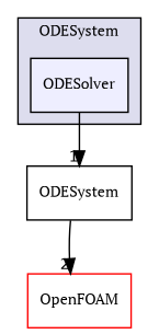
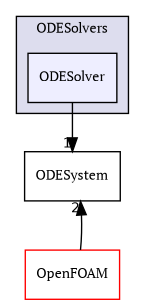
  digraph {
    compound=true
    fontname="PT Serif"
    node [fontname="PT Serif" fontsize=10 shape=box]
    edge [fontname="PT Serif" labeldistance=1.5 labelfontname=Helvetica labelfontsize=10]
    n1 [fillcolor="#eeeeff" label=ODESolver pencolor=black style=filled]
    n2 [label=ODESystem]
    n3 [color=red label=OpenFOAM]
    subgraph cluster_1 {
      bgcolor="#ddddee"
      fontsize=10
-     label=ODESystem
+     label=ODESolvers
      pencolor=black
      n1
    }
    n1 -> n2 [headlabel=1]
-   n2 -> n3 [headlabel=2]
+   n3 -> n2 [headlabel=2]
  }
